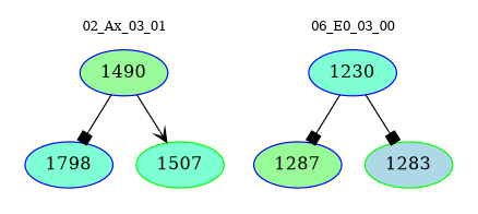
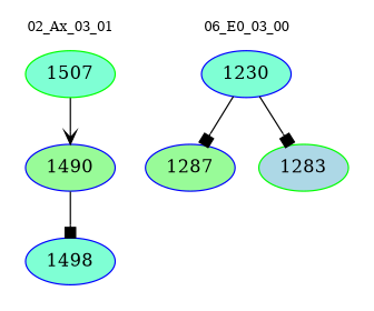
  digraph {
    node [color=blue fillcolor=aquamarine style=filled]
    edge [arrowhead=box color=black]
    n1 [fillcolor=palegreen label=1490]
-   n2 [label=1798]
+   n2 [label=1498]
    n3 [color=green label=1507]
    n4 [label=1230]
    n5 [fillcolor=palegreen label=1287]
    n6 [color=green fillcolor=lightblue label=1283]
    subgraph cluster_1 {
      color=white
      fontsize=10
      label="02_Ax_03_01"
      n1
      n2
      n3
    }
    subgraph cluster_2 {
      color=white
      fontsize=10
      label="06_E0_03_00"
      n4
      n5
      n6
    }
    n1 -> n2
-   n1 -> n3 [arrowhead=vee]
+   n3 -> n1 [arrowhead=vee]
    n4 -> n5
    n4 -> n6
  }
